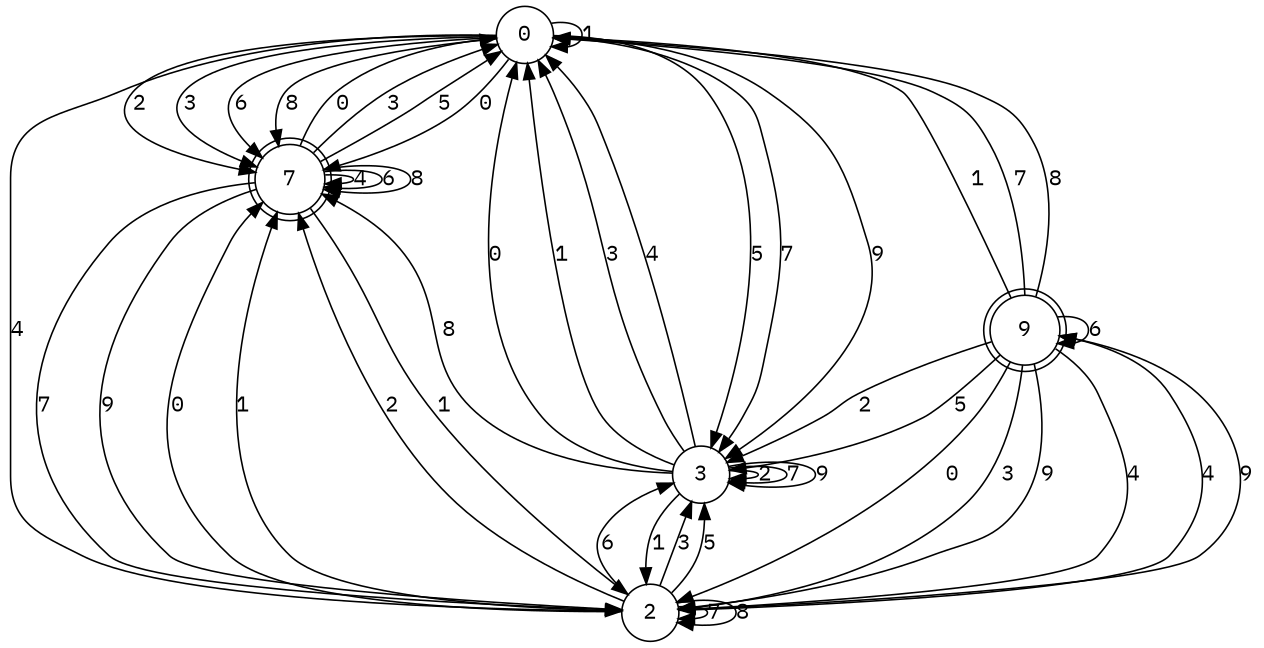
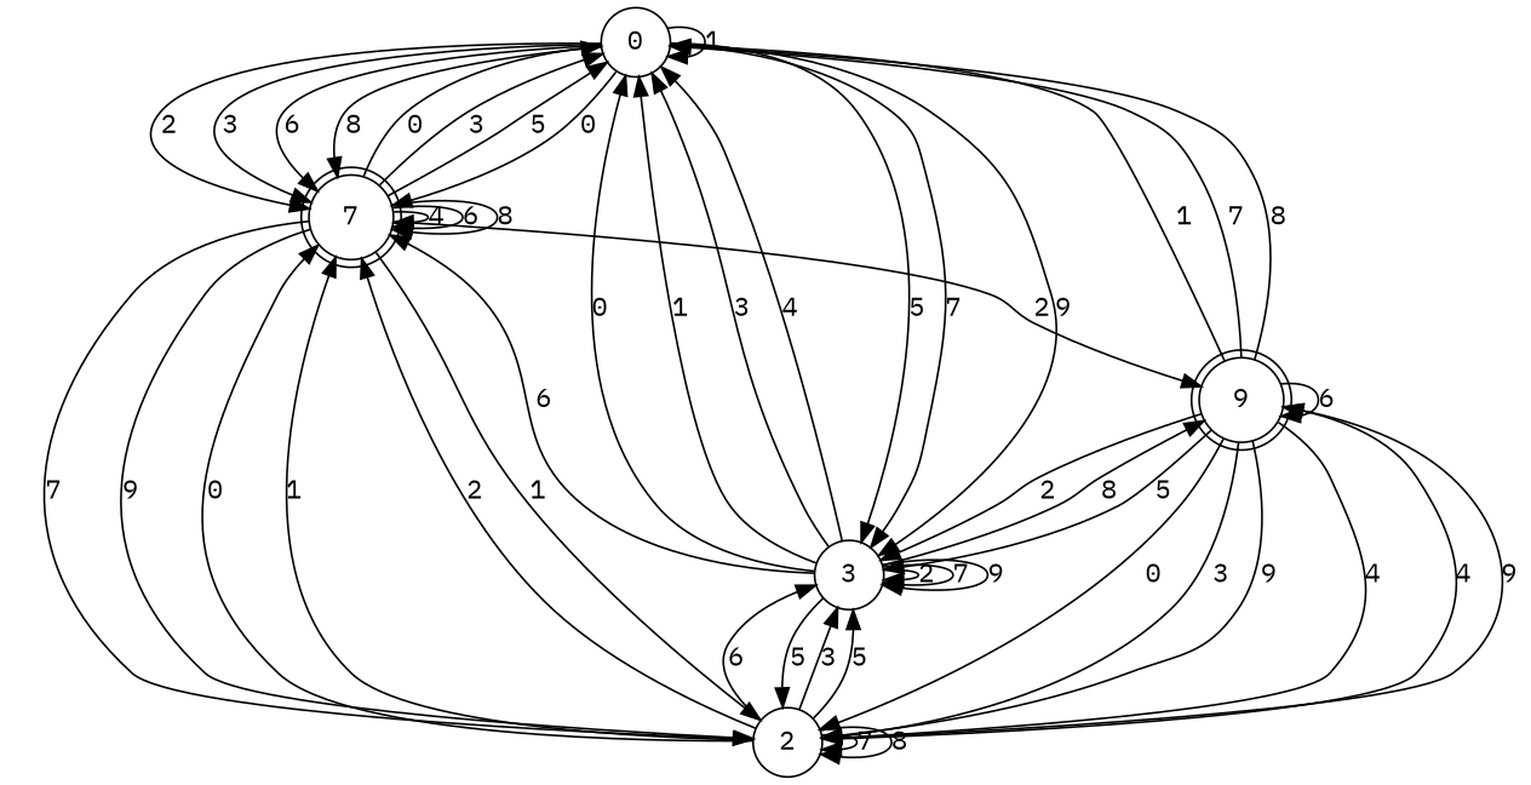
  digraph {
    fontname="IBM Plex Mono"
    node [fontname="IBM Plex Mono" shape=circle]
    edge [fontname="IBM Plex Mono"]
    n1 [label=0]
    n2 [label=7 shape=doublecircle]
    n3 [label=2]
    n4 [label=3]
    n5 [label=9 shape=doublecircle]
    n1 -> n1 [label=1]
    n1 -> n2 [label=0]
    n1 -> n2 [label=2]
    n1 -> n2 [label=3]
    n1 -> n2 [label=6]
    n1 -> n2 [label=8]
-   n1 -> n3 [label=4]
    n1 -> n4 [label=5]
    n1 -> n4 [label=7]
    n1 -> n4 [label=9]
    n2 -> n1 [label=0]
    n2 -> n1 [label=3]
    n2 -> n1 [label=5]
    n2 -> n2 [label=4]
    n2 -> n2 [label=6]
    n2 -> n2 [label=8]
    n2 -> n3 [label=1]
    n2 -> n3 [label=7]
    n2 -> n3 [label=9]
+   n2 -> n5 [label=2]
    n3 -> n2 [label=0]
    n3 -> n2 [label=1]
    n3 -> n2 [label=2]
    n3 -> n3 [label=7]
    n3 -> n3 [label=8]
    n3 -> n4 [label=3]
    n3 -> n4 [label=5]
    n3 -> n4 [label=6]
    n3 -> n5 [label=4]
    n3 -> n5 [label=9]
    n4 -> n1 [label=0]
    n4 -> n1 [label=1]
    n4 -> n1 [label=3]
    n4 -> n1 [label=4]
-   n4 -> n2 [label=8]
-   n4 -> n3 [label=1]
+   n4 -> n2 [label=6]
+   n4 -> n3 [label=5]
    n4 -> n4 [label=2]
    n4 -> n4 [label=7]
    n4 -> n4 [label=9]
+   n4 -> n5 [label=8]
    n5 -> n1 [label=1]
    n5 -> n1 [label=7]
    n5 -> n1 [label=8]
    n5 -> n3 [label=0]
    n5 -> n3 [label=3]
    n5 -> n3 [label=4]
    n5 -> n3 [label=9]
    n5 -> n4 [label=2]
    n5 -> n4 [label=5]
    n5 -> n5 [label=6]
  }
